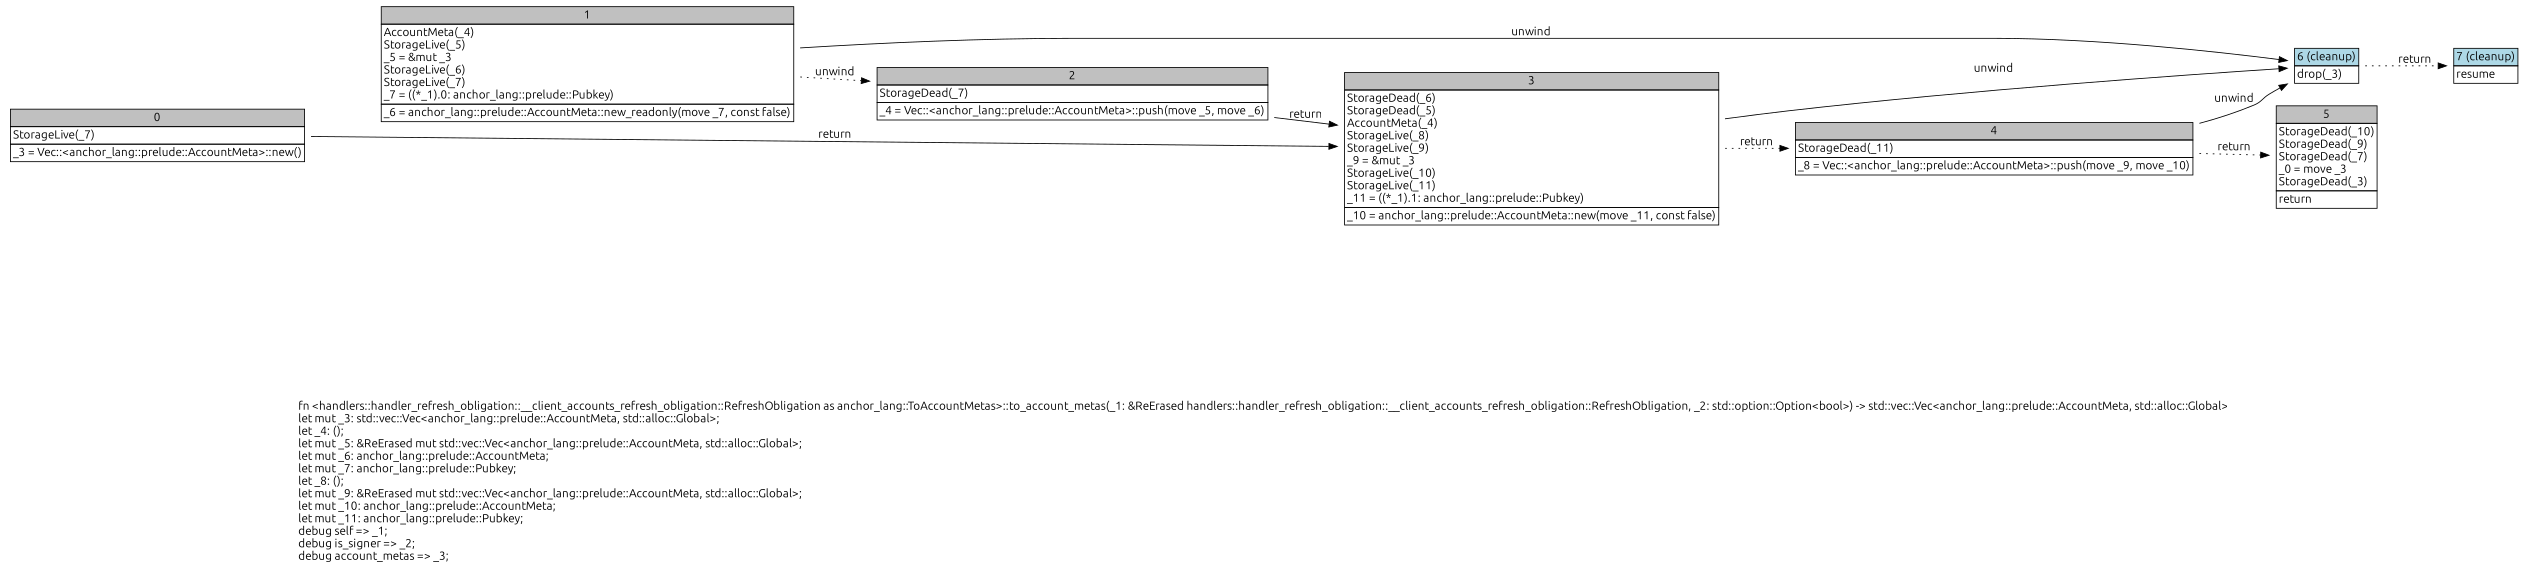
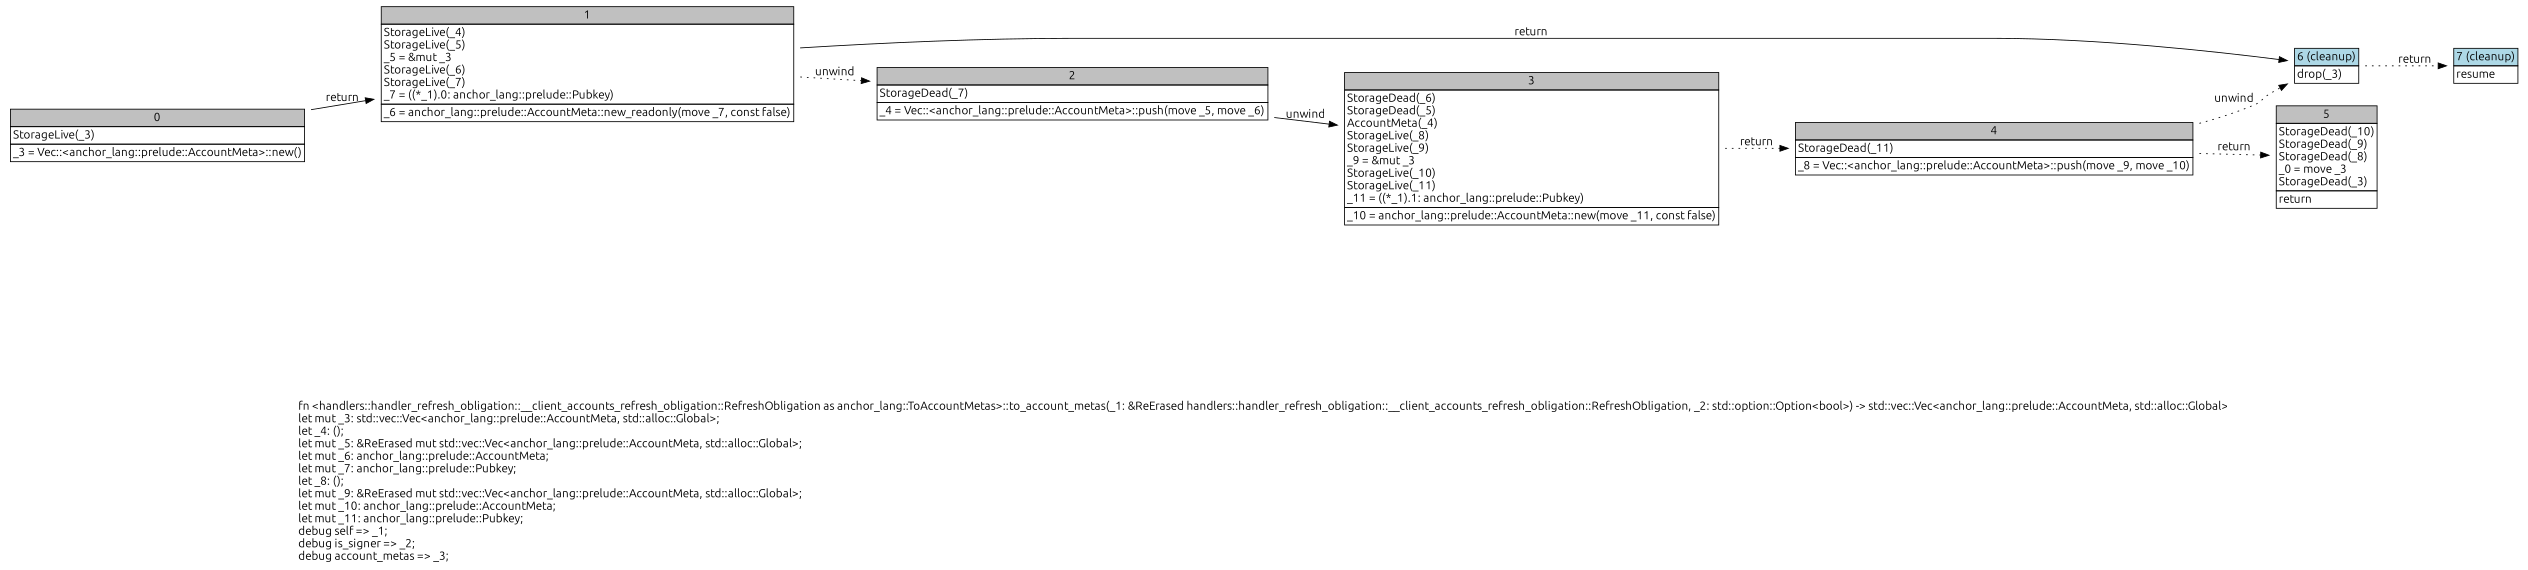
  digraph {
    fontname=Ubuntu
    label=<fn &lt;handlers::handler_refresh_obligation::__client_accounts_refresh_obligation::RefreshObligation as anchor_lang::ToAccountMetas&gt;::to_account_metas(_1: &amp;ReErased handlers::handler_refresh_obligation::__client_accounts_refresh_obligation::RefreshObligation, _2: std::option::Option&lt;bool&gt;) -&gt; std::vec::Vec&lt;anchor_lang::prelude::AccountMeta, std::alloc::Global&gt;<br align="left"/>let mut _3: std::vec::Vec&lt;anchor_lang::prelude::AccountMeta, std::alloc::Global&gt;;<br align="left"/>let _4: ();<br align="left"/>let mut _5: &amp;ReErased mut std::vec::Vec&lt;anchor_lang::prelude::AccountMeta, std::alloc::Global&gt;;<br align="left"/>let mut _6: anchor_lang::prelude::AccountMeta;<br align="left"/>let mut _7: anchor_lang::prelude::Pubkey;<br align="left"/>let _8: ();<br align="left"/>let mut _9: &amp;ReErased mut std::vec::Vec&lt;anchor_lang::prelude::AccountMeta, std::alloc::Global&gt;;<br align="left"/>let mut _10: anchor_lang::prelude::AccountMeta;<br align="left"/>let mut _11: anchor_lang::prelude::Pubkey;<br align="left"/>debug self =&gt; _1;<br align="left"/>debug is_signer =&gt; _2;<br align="left"/>debug account_metas =&gt; _3;<br align="left"/>>
    rankdir=LR
    node [fontname=Ubuntu shape=none]
    edge [fontname=Ubuntu style=solid]
-   n1 [label=<<table border="0" cellborder="1" cellspacing="0"><tr><td bgcolor="gray" align="center" colspan="1">0</td></tr><tr><td align="left" balign="left">StorageLive(_7)<br/></td></tr><tr><td align="left">_3 = Vec::&lt;anchor_lang::prelude::AccountMeta&gt;::new()</td></tr></table>>]
-   n2 [label=<<table border="0" cellborder="1" cellspacing="0"><tr><td bgcolor="gray" align="center" colspan="1">1</td></tr><tr><td align="left" balign="left">AccountMeta(_4)<br/>StorageLive(_5)<br/>_5 = &amp;mut _3<br/>StorageLive(_6)<br/>StorageLive(_7)<br/>_7 = ((*_1).0: anchor_lang::prelude::Pubkey)<br/></td></tr><tr><td align="left">_6 = anchor_lang::prelude::AccountMeta::new_readonly(move _7, const false)</td></tr></table>>]
+   n1 [label=<<table border="0" cellborder="1" cellspacing="0"><tr><td bgcolor="gray" align="center" colspan="1">0</td></tr><tr><td align="left" balign="left">StorageLive(_3)<br/></td></tr><tr><td align="left">_3 = Vec::&lt;anchor_lang::prelude::AccountMeta&gt;::new()</td></tr></table>>]
+   n2 [label=<<table border="0" cellborder="1" cellspacing="0"><tr><td bgcolor="gray" align="center" colspan="1">1</td></tr><tr><td align="left" balign="left">StorageLive(_4)<br/>StorageLive(_5)<br/>_5 = &amp;mut _3<br/>StorageLive(_6)<br/>StorageLive(_7)<br/>_7 = ((*_1).0: anchor_lang::prelude::Pubkey)<br/></td></tr><tr><td align="left">_6 = anchor_lang::prelude::AccountMeta::new_readonly(move _7, const false)</td></tr></table>>]
    n3 [label=<<table border="0" cellborder="1" cellspacing="0"><tr><td bgcolor="gray" align="center" colspan="1">2</td></tr><tr><td align="left" balign="left">StorageDead(_7)<br/></td></tr><tr><td align="left">_4 = Vec::&lt;anchor_lang::prelude::AccountMeta&gt;::push(move _5, move _6)</td></tr></table>>]
    n4 [label=<<table border="0" cellborder="1" cellspacing="0"><tr><td bgcolor="lightblue" align="center" colspan="1">6 (cleanup)</td></tr><tr><td align="left">drop(_3)</td></tr></table>>]
    n5 [label=<<table border="0" cellborder="1" cellspacing="0"><tr><td bgcolor="gray" align="center" colspan="1">3</td></tr><tr><td align="left" balign="left">StorageDead(_6)<br/>StorageDead(_5)<br/>AccountMeta(_4)<br/>StorageLive(_8)<br/>StorageLive(_9)<br/>_9 = &amp;mut _3<br/>StorageLive(_10)<br/>StorageLive(_11)<br/>_11 = ((*_1).1: anchor_lang::prelude::Pubkey)<br/></td></tr><tr><td align="left">_10 = anchor_lang::prelude::AccountMeta::new(move _11, const false)</td></tr></table>>]
    n6 [label=<<table border="0" cellborder="1" cellspacing="0"><tr><td bgcolor="lightblue" align="center" colspan="1">7 (cleanup)</td></tr><tr><td align="left">resume</td></tr></table>>]
    n7 [label=<<table border="0" cellborder="1" cellspacing="0"><tr><td bgcolor="gray" align="center" colspan="1">4</td></tr><tr><td align="left" balign="left">StorageDead(_11)<br/></td></tr><tr><td align="left">_8 = Vec::&lt;anchor_lang::prelude::AccountMeta&gt;::push(move _9, move _10)</td></tr></table>>]
-   n8 [label=<<table border="0" cellborder="1" cellspacing="0"><tr><td bgcolor="gray" align="center" colspan="1">5</td></tr><tr><td align="left" balign="left">StorageDead(_10)<br/>StorageDead(_9)<br/>StorageDead(_7)<br/>_0 = move _3<br/>StorageDead(_3)<br/></td></tr><tr><td align="left">return</td></tr></table>>]
-   n1 -> n5 [label=return]
+   n8 [label=<<table border="0" cellborder="1" cellspacing="0"><tr><td bgcolor="gray" align="center" colspan="1">5</td></tr><tr><td align="left" balign="left">StorageDead(_10)<br/>StorageDead(_9)<br/>StorageDead(_8)<br/>_0 = move _3<br/>StorageDead(_3)<br/></td></tr><tr><td align="left">return</td></tr></table>>]
+   n1 -> n2 [label=return]
    n2 -> n3 [label=unwind style=dotted]
-   n2 -> n4 [label=unwind]
-   n3 -> n5 [label=return]
+   n2 -> n4 [label=return]
+   n3 -> n5 [label=unwind]
    n4 -> n6 [label=return style=dotted]
-   n5 -> n4 [label=unwind]
    n5 -> n7 [label=return style=dotted]
-   n7 -> n4 [label=unwind]
+   n7 -> n4 [label=unwind style=dotted]
    n7 -> n8 [label=return style=dotted]
  }
